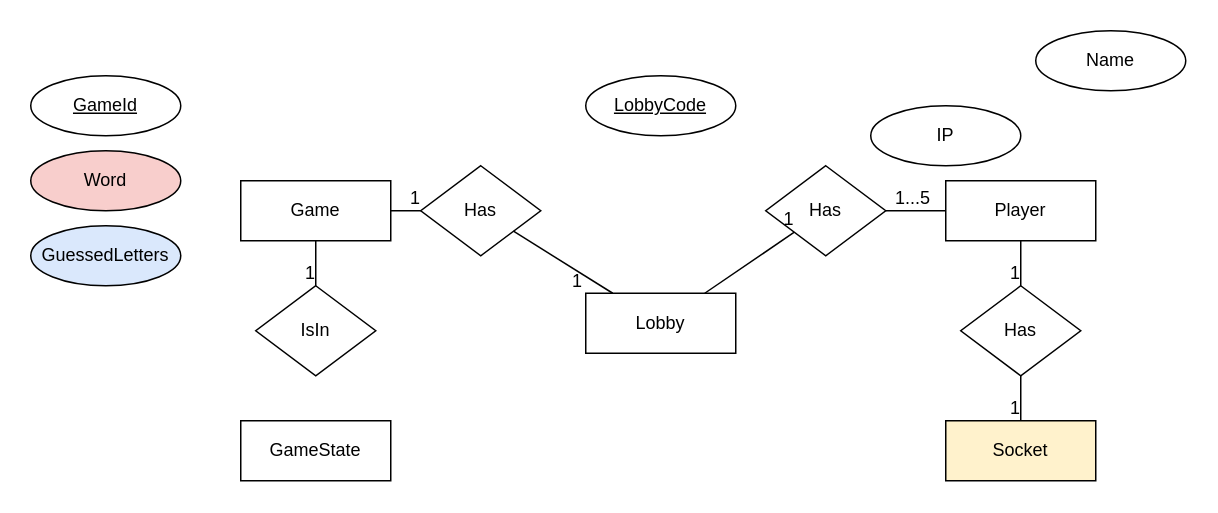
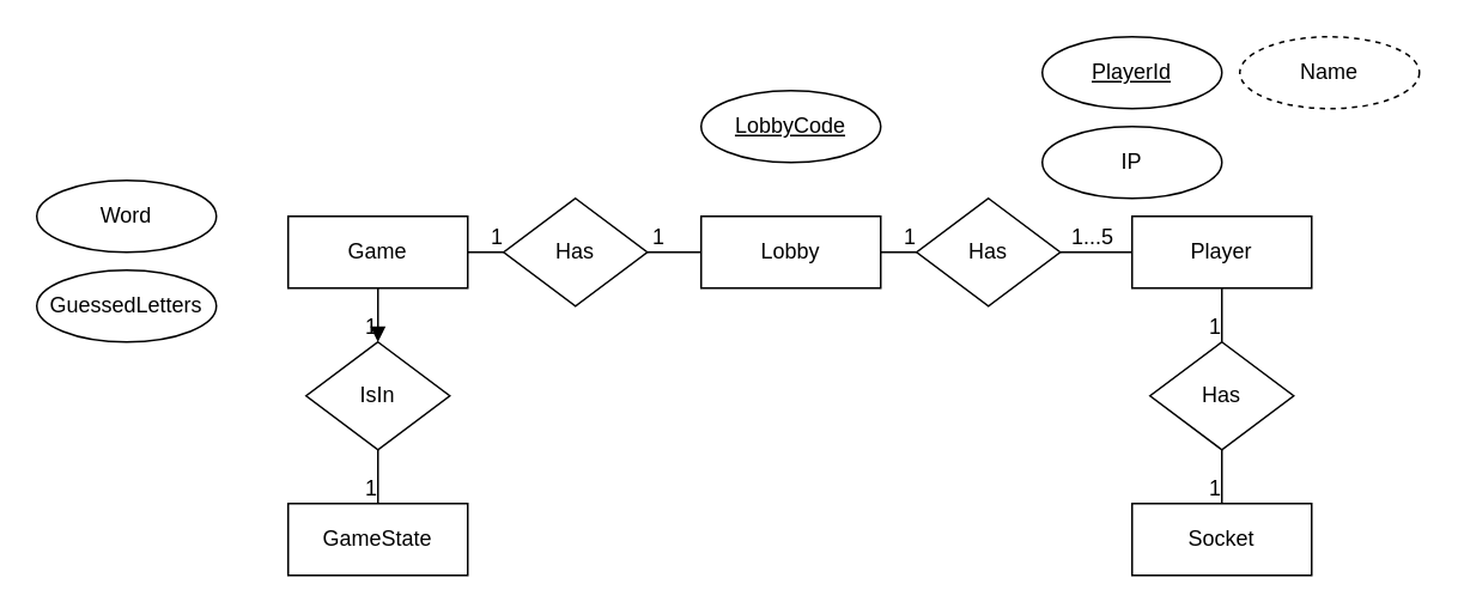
  <mxCell id="0" />
  <mxCell id="1" parent="0" />
  <mxCell id="2" value="Game" style="whiteSpace=wrap;html=1;align=center;" vertex="1" parent="1"><mxGeometry x="160" y="120" width="100" height="40" as="geometry" /></mxCell>
- <mxCell id="3" value="Word" style="ellipse;whiteSpace=wrap;html=1;align=center;fillColor=#f8cecc;" vertex="1" parent="1"><mxGeometry x="20" y="100" width="100" height="40" as="geometry" /></mxCell>
- <mxCell id="4" value="GameId" style="ellipse;whiteSpace=wrap;html=1;align=center;fontStyle=4;" vertex="1" parent="1"><mxGeometry x="20" y="50" width="100" height="40" as="geometry" /></mxCell>
- <mxCell id="5" value="GuessedLetters" style="ellipse;whiteSpace=wrap;html=1;align=center;fillColor=#dae8fc;" vertex="1" parent="1"><mxGeometry x="20" y="150" width="100" height="40" as="geometry" /></mxCell>
- <mxCell id="6" value="Lobby" style="whiteSpace=wrap;html=1;align=center;" vertex="1" parent="1"><mxGeometry x="390" y="195" width="100" height="40" as="geometry" /></mxCell>
+ <mxCell id="3" value="Word" style="ellipse;whiteSpace=wrap;html=1;align=center;" vertex="1" parent="1"><mxGeometry x="20" y="100" width="100" height="40" as="geometry" /></mxCell>
+ <mxCell id="5" value="GuessedLetters" style="ellipse;whiteSpace=wrap;html=1;align=center;" vertex="1" parent="1"><mxGeometry x="20" y="150" width="100" height="40" as="geometry" /></mxCell>
+ <mxCell id="6" value="Lobby" style="whiteSpace=wrap;html=1;align=center;" vertex="1" parent="1"><mxGeometry x="390" y="120" width="100" height="40" as="geometry" /></mxCell>
  <mxCell id="7" value="Has" style="shape=rhombus;perimeter=rhombusPerimeter;whiteSpace=wrap;html=1;align=center;" vertex="1" parent="1"><mxGeometry x="280" y="110" width="80" height="60" as="geometry" /></mxCell>
  <mxCell id="8" value="" style="endArrow=none;html=1;rounded=0;" edge="1" parent="1" source="2" target="7"><mxGeometry relative="1" as="geometry"><mxPoint x="280" y="190" as="sourcePoint" /><mxPoint x="440" y="190" as="targetPoint" /></mxGeometry></mxCell>
  <mxCell id="9" value="1" style="resizable=0;html=1;align=right;verticalAlign=bottom;" connectable="0" vertex="1" parent="8"><mxGeometry x="1" relative="1" as="geometry" /></mxCell>
  <mxCell id="10" value="" style="endArrow=none;html=1;rounded=0;" edge="1" parent="1" source="7" target="6"><mxGeometry relative="1" as="geometry"><mxPoint x="280" y="190" as="sourcePoint" /><mxPoint x="440" y="190" as="targetPoint" /></mxGeometry></mxCell>
  <mxCell id="11" value="1" style="resizable=0;html=1;align=right;verticalAlign=bottom;" connectable="0" vertex="1" parent="10"><mxGeometry x="1" relative="1" as="geometry"><mxPoint x="-20" as="offset" /></mxGeometry></mxCell>
  <mxCell id="12" value="LobbyCode" style="ellipse;whiteSpace=wrap;html=1;align=center;fontStyle=4;" vertex="1" parent="1"><mxGeometry x="390" y="50" width="100" height="40" as="geometry" /></mxCell>
  <mxCell id="13" value="GameState" style="whiteSpace=wrap;html=1;align=center;" vertex="1" parent="1"><mxGeometry x="160" y="280" width="100" height="40" as="geometry" /></mxCell>
  <mxCell id="14" value="IsIn" style="shape=rhombus;perimeter=rhombusPerimeter;whiteSpace=wrap;html=1;align=center;" vertex="1" parent="1"><mxGeometry x="170" y="190" width="80" height="60" as="geometry" /></mxCell>
- <mxCell id="15" value="" style="endArrow=none;html=1;rounded=0;" edge="1" parent="1" source="2" target="14"><mxGeometry relative="1" as="geometry"><mxPoint x="270" y="150" as="sourcePoint" /><mxPoint x="290" y="150" as="targetPoint" /></mxGeometry></mxCell>
+ <mxCell id="15" value="" style="endArrow=block;html=1;rounded=0;" edge="1" parent="1" source="2" target="14"><mxGeometry relative="1" as="geometry"><mxPoint x="270" y="150" as="sourcePoint" /><mxPoint x="290" y="150" as="targetPoint" /></mxGeometry></mxCell>
  <mxCell id="16" value="1" style="resizable=0;html=1;align=right;verticalAlign=bottom;" connectable="0" vertex="1" parent="15"><mxGeometry x="1" relative="1" as="geometry" /></mxCell>
+ <mxCell id="17" value="" style="endArrow=none;html=1;rounded=0;" edge="1" parent="1" source="14" target="13"><mxGeometry relative="1" as="geometry"><mxPoint x="370" y="150" as="sourcePoint" /><mxPoint x="400" y="150" as="targetPoint" /></mxGeometry></mxCell>
+ <mxCell id="18" value="1" style="resizable=0;html=1;align=right;verticalAlign=bottom;" connectable="0" vertex="1" parent="17"><mxGeometry x="1" relative="1" as="geometry"><mxPoint as="offset" /></mxGeometry></mxCell>
  <mxCell id="19" value="Player" style="whiteSpace=wrap;html=1;align=center;" vertex="1" parent="1"><mxGeometry x="630" y="120" width="100" height="40" as="geometry" /></mxCell>
  <mxCell id="20" value="Has" style="shape=rhombus;perimeter=rhombusPerimeter;whiteSpace=wrap;html=1;align=center;" vertex="1" parent="1"><mxGeometry x="510" y="110" width="80" height="60" as="geometry" /></mxCell>
  <mxCell id="21" value="" style="endArrow=none;html=1;rounded=0;" edge="1" parent="1" source="6" target="20"><mxGeometry relative="1" as="geometry"><mxPoint x="220" y="170" as="sourcePoint" /><mxPoint x="220" y="200" as="targetPoint" /></mxGeometry></mxCell>
  <mxCell id="22" value="1" style="resizable=0;html=1;align=right;verticalAlign=bottom;" connectable="0" vertex="1" parent="21"><mxGeometry x="1" relative="1" as="geometry" /></mxCell>
  <mxCell id="23" value="" style="endArrow=none;html=1;rounded=0;" edge="1" parent="1" source="20" target="19"><mxGeometry relative="1" as="geometry"><mxPoint x="500" y="150" as="sourcePoint" /><mxPoint x="520" y="150" as="targetPoint" /></mxGeometry></mxCell>
  <mxCell id="24" value="1...5" style="resizable=0;html=1;align=right;verticalAlign=bottom;" connectable="0" vertex="1" parent="23"><mxGeometry x="1" relative="1" as="geometry"><mxPoint x="-10" as="offset" /></mxGeometry></mxCell>
- <mxCell id="26" value="Name" style="ellipse;whiteSpace=wrap;html=1;align=center;" vertex="1" parent="1"><mxGeometry x="690" y="20" width="100" height="40" as="geometry" /></mxCell>
+ <mxCell id="25" value="PlayerId" style="ellipse;whiteSpace=wrap;html=1;align=center;fontStyle=4;" vertex="1" parent="1"><mxGeometry x="580" y="20" width="100" height="40" as="geometry" /></mxCell>
+ <mxCell id="26" value="Name" style="ellipse;whiteSpace=wrap;html=1;align=center;dashed=1;" vertex="1" parent="1"><mxGeometry x="690" y="20" width="100" height="40" as="geometry" /></mxCell>
  <mxCell id="27" value="IP" style="ellipse;whiteSpace=wrap;html=1;align=center;" vertex="1" parent="1"><mxGeometry x="580" y="70" width="100" height="40" as="geometry" /></mxCell>
- <mxCell id="28" value="Socket&lt;br&gt;" style="whiteSpace=wrap;html=1;align=center;fillColor=#fff2cc;" vertex="1" parent="1"><mxGeometry x="630" y="280" width="100" height="40" as="geometry" /></mxCell>
+ <mxCell id="28" value="Socket&lt;br&gt;" style="whiteSpace=wrap;html=1;align=center;" vertex="1" parent="1"><mxGeometry x="630" y="280" width="100" height="40" as="geometry" /></mxCell>
  <mxCell id="29" value="Has" style="shape=rhombus;perimeter=rhombusPerimeter;whiteSpace=wrap;html=1;align=center;" vertex="1" parent="1"><mxGeometry x="640" y="190" width="80" height="60" as="geometry" /></mxCell>
  <mxCell id="30" value="" style="endArrow=none;html=1;rounded=0;" edge="1" parent="1" source="19" target="29"><mxGeometry relative="1" as="geometry"><mxPoint x="500" y="150" as="sourcePoint" /><mxPoint x="520" y="150" as="targetPoint" /></mxGeometry></mxCell>
  <mxCell id="31" value="1" style="resizable=0;html=1;align=right;verticalAlign=bottom;" connectable="0" vertex="1" parent="30"><mxGeometry x="1" relative="1" as="geometry" /></mxCell>
  <mxCell id="32" value="" style="endArrow=none;html=1;rounded=0;" edge="1" parent="1" source="29" target="28"><mxGeometry relative="1" as="geometry"><mxPoint x="680" y="260" as="sourcePoint" /><mxPoint x="680" y="290" as="targetPoint" /></mxGeometry></mxCell>
  <mxCell id="33" value="1" style="resizable=0;html=1;align=right;verticalAlign=bottom;" connectable="0" vertex="1" parent="32"><mxGeometry x="1" relative="1" as="geometry" /></mxCell>
